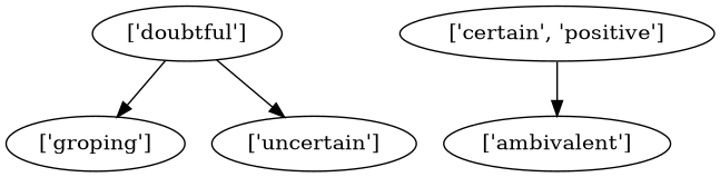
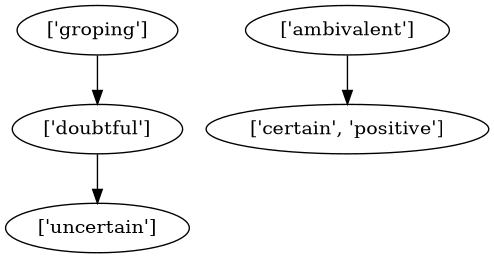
  strict digraph {
    "['groping']"
    "['doubtful']"
    "['uncertain']"
    "['certain', 'positive']"
    "['ambivalent']"
-   "['doubtful']" -> "['groping']"
+   "['groping']" -> "['doubtful']"
    "['doubtful']" -> "['uncertain']"
-   "['certain', 'positive']" -> "['ambivalent']"
+   "['ambivalent']" -> "['certain', 'positive']"
  }
